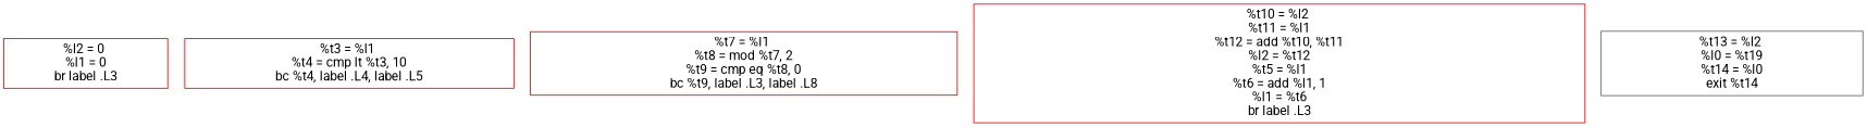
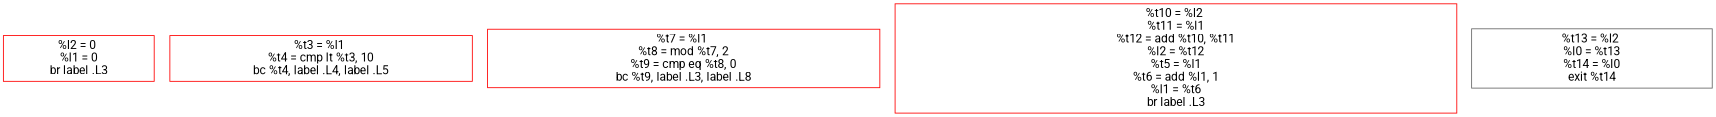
  digraph {
    fontname=Roboto
    node [shape=record color=red fontname=Roboto]
    n1 [height=0.51389 label="    %l2 = 0 \n     %l1 = 0 \n     br label .L3 \n " width=2.4722]
    n2 [height=0.51389 label="    %t3 = %l1 \n     %t4 = cmp lt %t3, 10 \n     bc %t4, label .L4, label .L5 \n " width=4.9583]
    n3 [height=0.51389 label="    %t7 = %l1 \n     %t8 = mod %t7, 2 \n     %t9 = cmp eq %t8, 0 \n     bc %t9, label .L3, label .L8 \n " width=6.4306]
    n4 [height=0.51389 label="    %t10 = %l2 \n     %t11 = %l1 \n     %t12 = add %t10, %t11 \n     %l2 = %t12 \n     %t5 = %l1 \n     %t6 = add %l1, 1 \n     %l1 = %t6 \n     br label .L3 \n " width=9.2083]
-   n5 [height=0.51389 label="    %t13 = %l2 \n     %l0 = %t19 \n     %t14 = %l0 \n     exit %t14 \n " width=3.9444 color=gray40]
+   n5 [height=0.51389 label="    %t13 = %l2 \n     %l0 = %t13 \n     %t14 = %l0 \n     exit %t14 \n " width=3.9444 color=gray40]
  }
